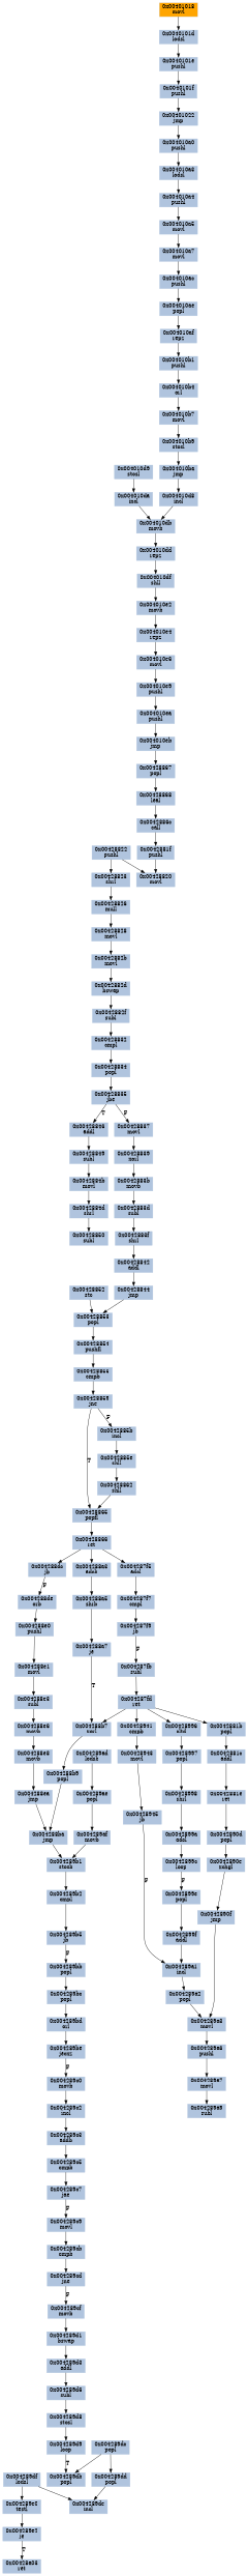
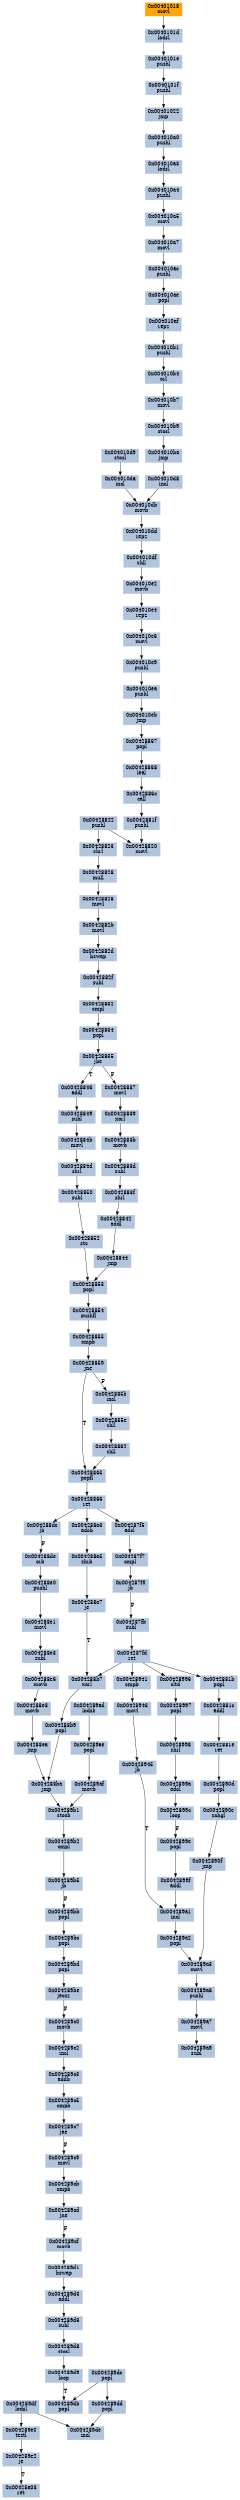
  strict digraph {
    node [color=lightsteelblue fillcolor=lightsteelblue shape=rectangle style=filled]
    edge [color="#000000"]
    n1 [label="0x00428826\nmull"]
    n2 [label="0x00428828\nmovl"]
    n3 [label="0x0042882b\nmovl"]
    n4 [label="0x0042882d\nbswap"]
    n5 [label="0x004288e6\nmovb"]
    n6 [label="0x004288e8\nmovb"]
    n7 [label="0x004288ea\njmp"]
    n8 [label="0x004288ba\njmp"]
    n9 [label="0x00428846\naddl"]
    n10 [label="0x00428849\nsubl"]
    n11 [label="0x0042884b\nmovl"]
    n12 [label="0x0042884d\nshrl"]
    n13 [label="0x004289d8\nstosl"]
    n14 [label="0x004289d9\nloop"]
    n15 [label="0x004289db\npopl"]
    n16 [label="0x004289a2\npopl"]
    n17 [label="0x004289a3\nmovl"]
    n18 [label="0x004289a6\npushl"]
    n19 [label="0x004289a7\nmovl"]
    n20 [label="0x0042890f\njmp"]
    n21 [label="0x004289af\nmovb"]
    n22 [label="0x004289b1\nstosb"]
    n23 [label="0x004289b2\ncmpl"]
    n24 [label="0x004289b5\njb"]
    n25 [label="0x0042881f\npushl"]
    n26 [label="0x00428820\nmovl"]
    n27 [label="0x00428822\npushl"]
    n28 [label="0x00428823\nshrl"]
    n29 [label="0x004289bb\npopl"]
    n30 [label="0x004010d9\nstosl"]
    n31 [label="0x004010da\nincl"]
    n32 [label="0x004010db\nmovb"]
    n33 [label="0x004010dd\nrepz"]
    n34 [label="0x0042881c\naddl"]
    n35 [label="0x0042881e\nret"]
    n36 [label="0x0042890d\npopl"]
    n37 [label="0x0042890e\nxchgl"]
    n38 [label="0x00428844\njmp"]
    n39 [label="0x00428853\npopl"]
    n40 [label="0x00428854\npushfl"]
    n41 [label="0x00428855\ncmpb"]
    n42 [label="0x00428842\naddl"]
    n43 [label="0x004010df\nshll"]
    n44 [label="0x004010e2\nmovb"]
    n45 [label="0x004010e4\nrepz"]
    n46 [label="0x004010e6\nmovl"]
    n47 [label="0x0042899f\naddl"]
    n48 [label="0x004289a1\nincl"]
    n49 [label="0x00428834\npopl"]
    n50 [label="0x00428835\njbe"]
    n51 [label="0x00428837\nmovl"]
    n52 [label="0x00428839\nxorl"]
    n53 [label="0x00428a03\nret"]
    n54 [label="0x004010b7\nmovl"]
    n55 [label="0x004010b9\nstosl"]
    n56 [label="0x004010ba\njmp"]
    n57 [label="0x004010d8\nincl"]
    n58 [label="0x004010a4\npushl"]
    n59 [label="0x004010a5\nmovl"]
    n60 [label="0x004010a7\nmovl"]
    n61 [label="0x004010ac\npushl"]
    n62 [label="0x004010ae\npopl"]
    n63 [label="0x004010af\nrepz"]
    n64 [label="0x004288a5\nshrb"]
    n65 [label="0x004288a7\nje"]
    n66 [label="0x004288b7\nxorl"]
    n67 [label="0x004288b9\npopl"]
    n68 [color=lightgrey fillcolor=orange label="0x00401018\nmovl"]
    n69 [label="0x0040101d\nlodsl"]
    n70 [label="0x0040101e\npushl"]
    n71 [label="0x0040101f\npushl"]
    n72 [label="0x00428850\nsubl"]
    n73 [label="0x004010e9\npushl"]
    n74 [label="0x00401022\njmp"]
    n75 [label="0x004010a0\npushl"]
    n76 [label="0x004289c0\nmovb"]
    n77 [label="0x004289c2\nincl"]
    n78 [label="0x004289c3\naddb"]
    n79 [label="0x004289c5\ncmpb"]
    n80 [label="0x004287fd\nret"]
    n81 [label="0x00428941\ncmpb"]
    n82 [label="0x00428996\ncltd"]
    n83 [label="0x0042881b\npopl"]
    n84 [label="0x00428943\nmovl"]
    n85 [label="0x00428997\npopl"]
    n86 [label="0x00428945\njb"]
    n87 [label="0x00428998\nshrl"]
    n88 [label="0x00428867\npopl"]
    n89 [label="0x00428868\nleal"]
    n90 [label="0x0042886c\ncall"]
    n91 [label="0x004289bc\npopl"]
-   n92 [label="0x004289bd\norl"]
+   n92 [label="0x004289bd\npopl"]
    n93 [label="0x00428862\nshll"]
    n94 [label="0x00428865\npopfl"]
    n95 [label="0x00428866\nret"]
    n96 [label="0x004288dc\njb"]
    n97 [label="0x004288a3\nadcb"]
    n98 [label="0x004287f5\nadcl"]
    n99 [label="0x0042885e\nshll"]
    n100 [label="0x004010b1\npushl"]
    n101 [label="0x004010b4\norl"]
    n102 [label="0x004289d1\nbswap"]
    n103 [label="0x004289d3\naddl"]
    n104 [label="0x004289d6\nsubl"]
    n105 [label="0x004288e3\nsubl"]
    n106 [label="0x004289cb\ncmpb"]
    n107 [label="0x004289cd\njne"]
    n108 [label="0x004289cf\nmovb"]
    n109 [label="0x004288de\norb"]
    n110 [label="0x004288e0\npushl"]
    n111 [label="0x004288e1\nmovl"]
    n112 [label="0x004289ae\npopl"]
    n113 [label="0x004010a3\nlodsl"]
    n114 [label="0x004289c7\njae"]
    n115 [label="0x004289c9\nmovl"]
    n116 [label="0x00428859\njne"]
    n117 [label="0x0042885b\nincl"]
    n118 [label="0x004289ad\nlodsb"]
    n119 [label="0x0042899a\nadcl"]
    n120 [label="0x0042899c\nloop"]
    n121 [label="0x0042899e\npopl"]
    n122 [label="0x004010ea\npushl"]
    n123 [label="0x004010eb\njmp"]
    n124 [label="0x004287f7\ncmpl"]
    n125 [label="0x004289a9\nsubl"]
    n126 [label="0x004289be\njecxz"]
    n127 [label="0x004289e2\nje"]
    n128 [label="0x004289dd\npopl"]
    n129 [label="0x004289de\nincl"]
    n130 [label="0x004289df\nlodsl"]
    n131 [label="0x004289e0\ntestl"]
    n132 [label="0x0042883d\nsubl"]
    n133 [label="0x0042883f\nshrl"]
    n134 [label="0x0042883b\nmovb"]
    n135 [label="0x00428832\ncmpl"]
    n136 [label="0x0042882f\nsubl"]
    n137 [label="0x00428852\nstc"]
    n138 [label="0x004289dc\npopl"]
    n139 [label="0x004287fb\nsubl"]
    n140 [label="0x004287f9\njb"]
    n1 -> n2
    n2 -> n3
    n3 -> n4
    n4 -> n136
    n5 -> n6
    n6 -> n7
    n7 -> n8
    n8 -> n22
    n9 -> n10
    n10 -> n11
    n11 -> n12
    n12 -> n72
    n13 -> n14
    n14 -> n15 [label=T]
    n16 -> n17
    n17 -> n18
    n18 -> n19
    n19 -> n125
    n20 -> n17
    n21 -> n22
    n22 -> n23
    n23 -> n24
    n24 -> n29 [label=F]
    n25 -> n26
    n27 -> n26
    n27 -> n28
    n28 -> n1
    n29 -> n91
    n30 -> n31
    n31 -> n32
    n32 -> n33
    n33 -> n43
    n34 -> n35
    n35 -> n36
    n36 -> n37
    n37 -> n20
    n38 -> n39
    n39 -> n40
    n40 -> n41
    n41 -> n116
    n42 -> n38
    n43 -> n44
    n44 -> n45
    n45 -> n46
    n46 -> n73
    n47 -> n48
    n48 -> n16
    n49 -> n50
    n50 -> n9 [label=T]
    n50 -> n51 [label=F]
    n51 -> n52
    n52 -> n134
    n54 -> n55
    n55 -> n56
    n56 -> n57
    n57 -> n32
    n58 -> n59
    n59 -> n60
    n60 -> n61
    n61 -> n62
    n62 -> n63
    n63 -> n100
    n64 -> n65
    n65 -> n66 [label=T]
    n66 -> n67
    n67 -> n8
    n68 -> n69
    n69 -> n70
    n70 -> n71
    n71 -> n74
+   n72 -> n137
    n73 -> n122
    n74 -> n75
    n75 -> n113
    n76 -> n77
    n77 -> n78
    n78 -> n79
    n79 -> n114
    n80 -> n66
    n80 -> n81
    n80 -> n82
    n80 -> n83
    n81 -> n84
    n82 -> n85
    n83 -> n34
    n84 -> n86
    n85 -> n87
-   n86 -> n48 [label=F]
+   n86 -> n48 [label=T]
    n87 -> n119
    n88 -> n89
    n89 -> n90
    n90 -> n25
    n91 -> n92
    n92 -> n126
    n93 -> n94
    n94 -> n95
    n95 -> n96
    n95 -> n97
    n95 -> n98
    n96 -> n109 [label=F]
    n97 -> n64
    n98 -> n124
    n99 -> n93
    n100 -> n101
    n101 -> n54
    n102 -> n103
    n103 -> n104
    n104 -> n13
    n105 -> n5
    n106 -> n107
    n107 -> n108 [label=F]
    n108 -> n102
    n109 -> n110
    n110 -> n111
    n111 -> n105
    n112 -> n21
    n113 -> n58
    n114 -> n115 [label=F]
    n115 -> n106
    n116 -> n94 [label=T]
    n116 -> n117 [label=F]
    n117 -> n99
    n118 -> n112
    n119 -> n120
    n120 -> n121 [label=F]
    n121 -> n47
    n122 -> n123
    n123 -> n88
    n124 -> n140
    n126 -> n76 [label=F]
    n127 -> n53 [label=T]
    n128 -> n129
    n130 -> n129
    n130 -> n131
    n131 -> n127
    n132 -> n133
    n133 -> n42
    n134 -> n132
    n135 -> n49
    n136 -> n135
    n137 -> n39
    n138 -> n15
    n138 -> n128
    n139 -> n80
    n140 -> n139 [label=F]
  }
